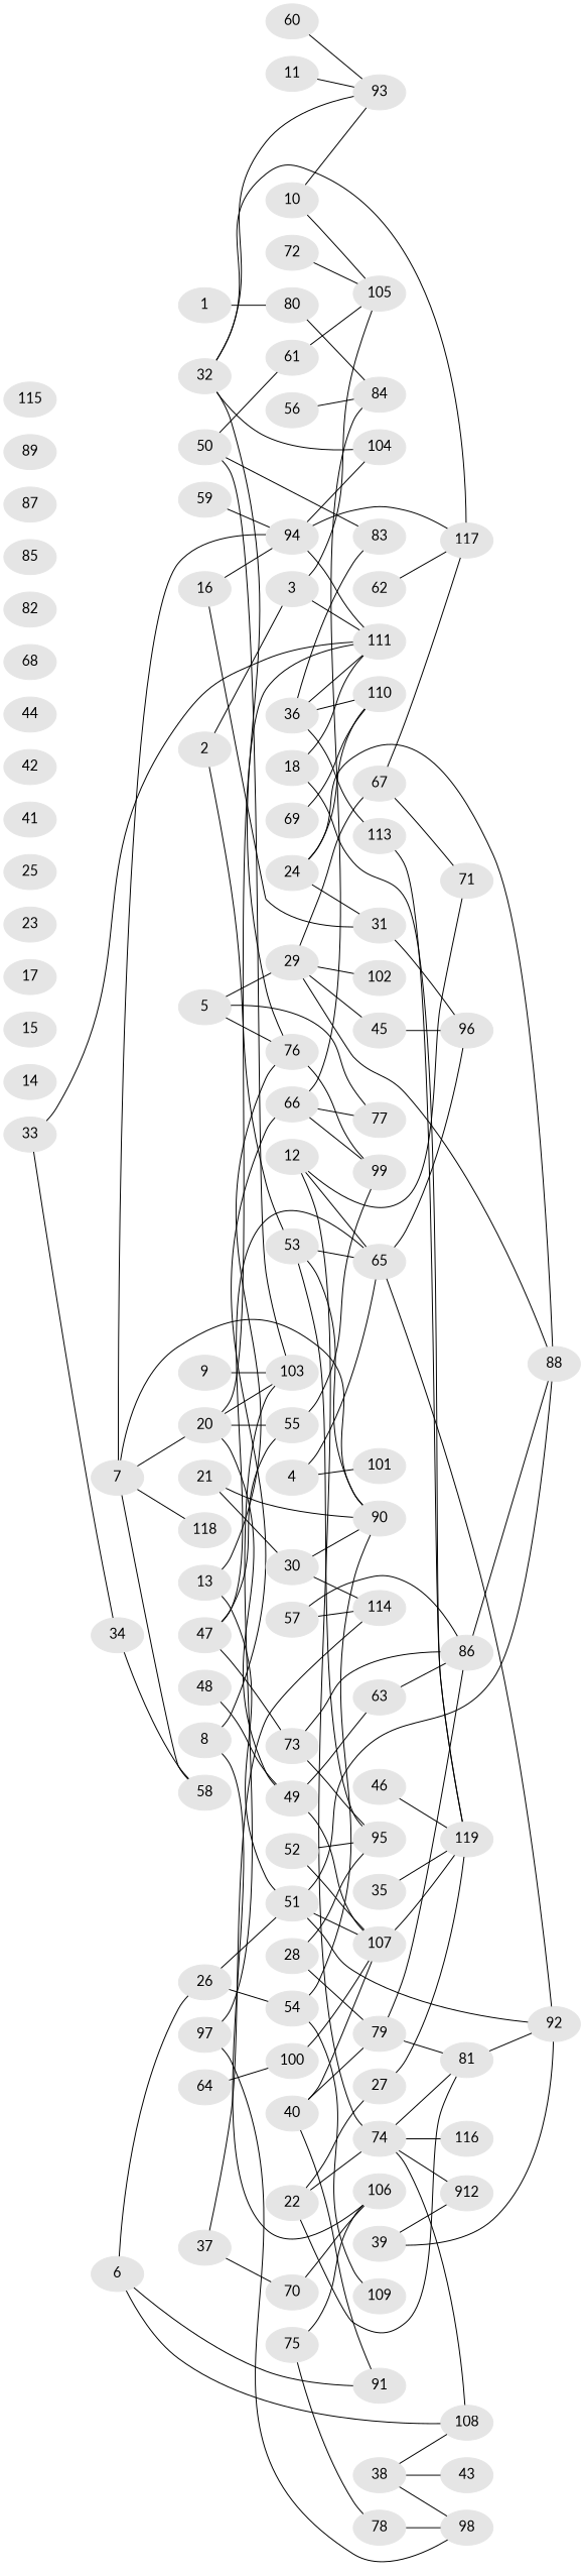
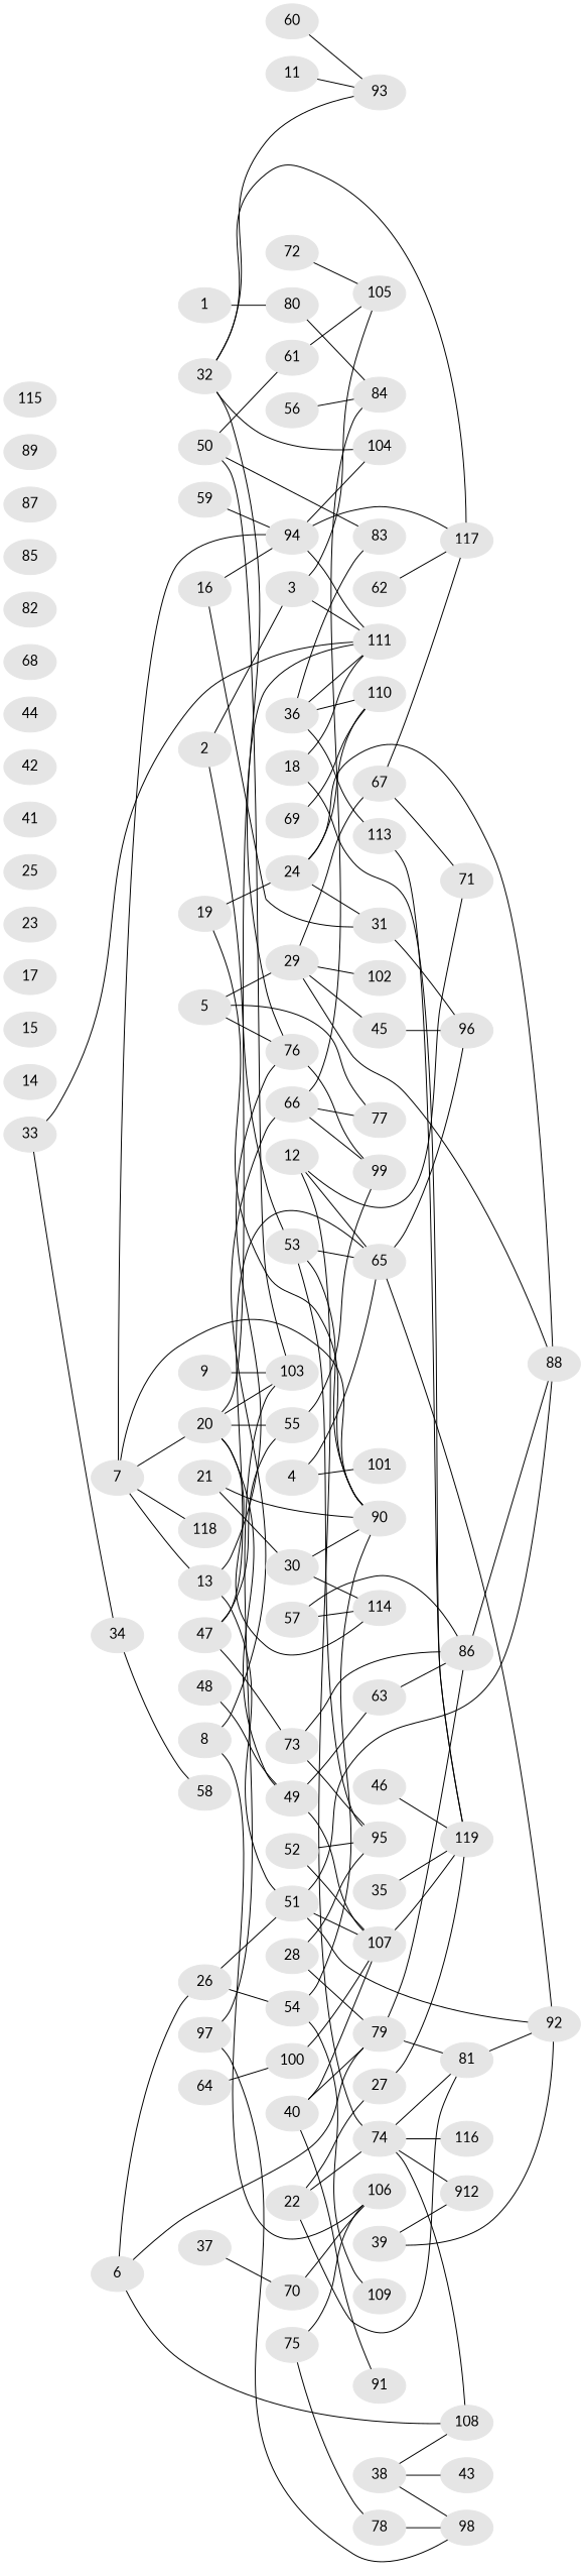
  graph {
    fontname=Lato
    rankdir=LR
    node [color=gray90 fontname=Lato style=filled]
    edge [fontname=Lato]
    1
    80
    84
    2
    3
    53
    105
    111
    65
    90
    95
    4
    101
    96
    92
    5
    29
    76
    77
    88
    45
    67
    102
    99
    6
    26
    79
    108
    51
    54
    81
    86
    7
    20
    58
    94
    118
    103
    49
    55
    104
    117
    8
    66
    106
    9
-   10
    93
    11
    12
    71
    74
    n53 [label=912]
    116
    13
    107
    14
    15
    16
    31
    17
    18
    119
+   19
    24
    110
    63
    21
    30
    114
    22
    27
    23
    25
    109
    28
    32
    33
    34
    35
    36
    83
    113
    37
    70
    38
    43
    98
    39
    40
    91
    41
    42
    44
    46
    47
    73
    48
    50
    61
    52
    56
    57
    59
    60
    62
    64
    100
    68
    69
    72
    75
    78
    82
    85
    87
    89
    97
    115
    1 -- 80
    80 -- 84
    2 -- 3
    2 -- 53
    3 -- 105
    3 -- 111
    53 -- 65
    53 -- 90
    53 -- 95
    65 -- 96
    65 -- 92
    4 -- 65
    4 -- 101
    5 -- 29
    5 -- 76
    5 -- 77
    29 -- 88
    29 -- 45
    29 -- 67
    29 -- 102
    76 -- 99
    45 -- 96
    67 -- 117
    67 -- 71
    6 -- 26
-   6 -- 91
+   6 -- 79
    6 -- 108
    26 -- 51
    26 -- 54
    79 -- 81
    79 -- 86
    51 -- 92
    51 -- 88
    51 -- 107
    54 -- 90
    54 -- 109
    81 -- 92
    86 -- 88
    7 -- 90
    7 -- 20
-   7 -- 58
+   7 -- 13
    7 -- 94
    7 -- 118
    20 -- 111
    20 -- 103
    20 -- 49
    20 -- 55
    94 -- 111
    94 -- 104
    94 -- 117
    49 -- 107
    49 -- 63
    55 -- 99
    8 -- 66
    8 -- 106
    66 -- 84
    66 -- 77
    66 -- 99
    9 -- 103
-   10 -- 105
-   10 -- 93
    11 -- 93
    12 -- 65
    12 -- 71
    12 -- 74
    74 -- 108
    74 -- 81
    74 -- n53
    74 -- 116
    13 -- 76
    13 -- 51
    107 -- 119
    16 -- 94
    16 -- 31
    31 -- 96
    18 -- 111
    18 -- 119
+   19 -- 90
+   19 -- 24
    24 -- 88
    24 -- 31
    24 -- 110
    63 -- 86
    21 -- 90
    21 -- 30
    30 -- 90
    30 -- 114
    22 -- 81
    22 -- 74
    22 -- 27
    27 -- 119
    28 -- 95
    28 -- 79
    32 -- 76
    32 -- 104
    32 -- 117
    32 -- 93
    33 -- 111
    33 -- 34
    34 -- 58
    35 -- 119
    36 -- 111
    36 -- 110
    36 -- 83
    36 -- 113
    113 -- 119
-   37 -- 114
+   20 -- 114
    37 -- 70
    70 -- 106
    38 -- 108
    38 -- 43
    38 -- 98
    39 -- 92
    39 -- n53
    40 -- 79
    40 -- 107
    40 -- 91
    46 -- 119
    47 -- 65
    47 -- 55
    47 -- 73
    73 -- 95
    73 -- 86
    48 -- 49
    50 -- 103
    50 -- 83
    50 -- 61
    61 -- 105
    52 -- 95
    52 -- 107
    56 -- 84
    57 -- 86
    57 -- 114
    59 -- 94
    60 -- 93
    62 -- 117
    64 -- 100
    100 -- 107
    69 -- 110
    72 -- 105
    75 -- 106
    75 -- 78
    78 -- 98
    97 -- 103
    97 -- 98
  }
